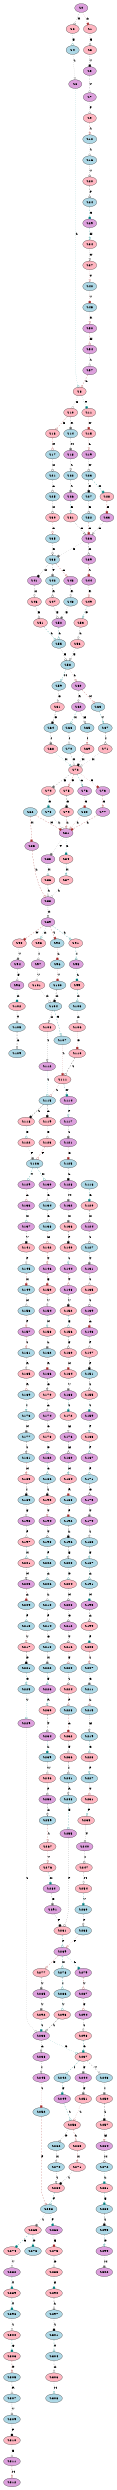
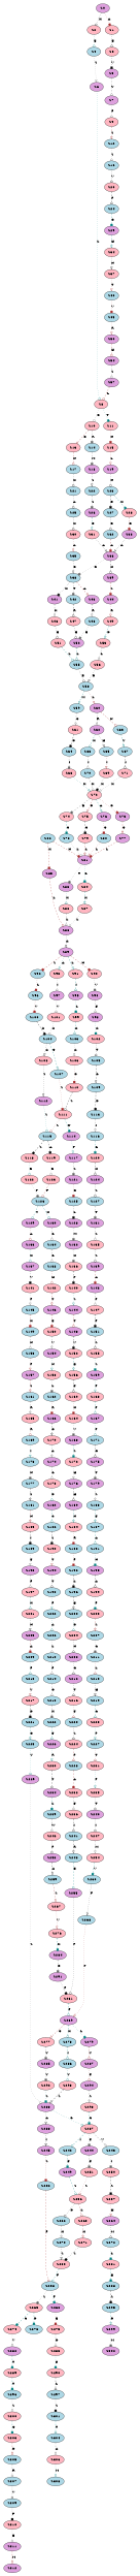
  strict digraph {
    node [fillcolor=lightpink style=filled]
    edge [arrowhead=odot color=teal style=dashed]
    S0 [fillcolor=plum]
    S1
    S2
    S3
    S4 [fillcolor=lightblue]
    S5 [fillcolor=plum]
    S6 [fillcolor=plum]
    S7 [fillcolor=plum]
    S8
    S9
    S10
    S11
    S12 [fillcolor=lightblue]
    S13
    S14 [fillcolor=lightblue]
    S15
    S16 [fillcolor=lightblue]
    S17 [fillcolor=lightblue]
    S18 [fillcolor=plum]
    S19 [fillcolor=plum]
    S20
    S21 [fillcolor=lightblue]
    S22 [fillcolor=lightblue]
    S23 [fillcolor=lightblue]
    S24 [fillcolor=lightblue]
    S25 [fillcolor=lightblue]
    S26 [fillcolor=plum]
    S27 [fillcolor=lightblue]
    S28
    S29 [fillcolor=plum]
    S30
    S31
    S32 [fillcolor=lightblue]
    S33 [fillcolor=plum]
    S34
    S35 [fillcolor=lightblue]
    S36 [fillcolor=plum]
    S37
    S38 [fillcolor=lightblue]
    S39 [fillcolor=plum]
    S40 [fillcolor=lightblue]
    S41 [fillcolor=plum]
    S42 [fillcolor=lightblue]
    S43 [fillcolor=plum]
    S44 [fillcolor=plum]
    S45 [fillcolor=lightblue]
    S46
    S47
    S48 [fillcolor=lightblue]
    S49
    S50 [fillcolor=plum]
    S51
    S52 [fillcolor=plum]
    S53
    S54 [fillcolor=plum]
    S55 [fillcolor=lightblue]
    S56
    S57 [fillcolor=plum]
    S58 [fillcolor=lightblue]
    S59 [fillcolor=lightblue]
    S60 [fillcolor=plum]
    S61
    S62 [fillcolor=plum]
    S63 [fillcolor=lightblue]
    S64 [fillcolor=lightblue]
    S65 [fillcolor=lightblue]
    S66 [fillcolor=lightblue]
    S67 [fillcolor=lightblue]
    S68
    S69
    S70 [fillcolor=lightblue]
    S71
    S72
    S73 [fillcolor=plum]
    S74
    S75
    S76 [fillcolor=plum]
    S77 [fillcolor=plum]
    S78 [fillcolor=lightblue]
    S79
    S80 [fillcolor=lightblue]
    S81 [fillcolor=plum]
    S83 [fillcolor=plum]
    S84
    S82 [fillcolor=lightblue]
    S85 [fillcolor=plum]
    S86
    S87
    S88 [fillcolor=plum]
    S89 [fillcolor=plum]
    S90
    S91
    S92 [fillcolor=lightblue]
    S93
    S94 [fillcolor=plum]
    S95 [fillcolor=plum]
    S96 [fillcolor=lightblue]
    S97 [fillcolor=plum]
    S98 [fillcolor=plum]
    S99
    S100 [fillcolor=lightblue]
    S101
    S102
    S103 [fillcolor=lightblue]
    S104 [fillcolor=lightblue]
    S105 [fillcolor=lightblue]
    S106
    S107 [fillcolor=lightblue]
    S108
    S109 [fillcolor=lightblue]
    S110
    S111
    S112 [fillcolor=plum]
+   S113 [fillcolor=lightblue]
    S114 [fillcolor=plum]
    S115 [fillcolor=lightblue]
    S116 [fillcolor=lightblue]
    S117 [fillcolor=plum]
    S118
    S119
    S120
    S121 [fillcolor=plum]
    S122
    S123
    S124 [fillcolor=plum]
    S125 [fillcolor=lightblue]
    S126 [fillcolor=lightblue]
    S127 [fillcolor=lightblue]
    S128 [fillcolor=plum]
    S129 [fillcolor=plum]
    S130 [fillcolor=plum]
    S131 [fillcolor=plum]
    S132 [fillcolor=plum]
    S133 [fillcolor=plum]
    S134 [fillcolor=lightblue]
    S135
    S136
    S137 [fillcolor=plum]
    S138 [fillcolor=lightblue]
    S139 [fillcolor=plum]
    S140
    S141
    S142
    S143 [fillcolor=plum]
    S144 [fillcolor=plum]
    S145 [fillcolor=lightblue]
    S146 [fillcolor=plum]
    S147
    S148 [fillcolor=plum]
    S149 [fillcolor=lightblue]
    S150
    S151 [fillcolor=lightblue]
    S152
    S153 [fillcolor=lightblue]
    S154 [fillcolor=plum]
    S155
    S156
    S157 [fillcolor=plum]
    S158
    S159 [fillcolor=plum]
    S160
    S161 [fillcolor=lightblue]
    S162 [fillcolor=lightblue]
    S163
    S164
    S165
    S166 [fillcolor=plum]
    S167 [fillcolor=plum]
    S168 [fillcolor=plum]
    S169 [fillcolor=lightblue]
    S170
    S171 [fillcolor=lightblue]
    S172
    S173 [fillcolor=lightblue]
    S174 [fillcolor=plum]
    S175 [fillcolor=plum]
    S176 [fillcolor=plum]
    S177 [fillcolor=lightblue]
    S178
    S179 [fillcolor=plum]
    S180 [fillcolor=plum]
    S181 [fillcolor=lightblue]
    S182 [fillcolor=plum]
    S183 [fillcolor=lightblue]
    S184
    S185
    S186 [fillcolor=lightblue]
    S187 [fillcolor=lightblue]
    S188 [fillcolor=lightblue]
    S189 [fillcolor=lightblue]
    S190
    S191 [fillcolor=lightblue]
    S192 [fillcolor=lightblue]
    S193 [fillcolor=plum]
    S194 [fillcolor=plum]
    S195 [fillcolor=plum]
    S196 [fillcolor=lightblue]
    S197
    S198 [fillcolor=lightblue]
    S199
    S200 [fillcolor=lightblue]
    S201
    S202 [fillcolor=lightblue]
    S203
    S204
    S205 [fillcolor=plum]
    S206 [fillcolor=lightblue]
    S207 [fillcolor=lightblue]
    S208 [fillcolor=plum]
    S209 [fillcolor=lightblue]
    S210 [fillcolor=lightblue]
    S211 [fillcolor=lightblue]
    S212 [fillcolor=plum]
    S213 [fillcolor=lightblue]
    S214 [fillcolor=lightblue]
    S215 [fillcolor=lightblue]
    S216
    S217
    S218 [fillcolor=lightblue]
    S219 [fillcolor=lightblue]
    S220 [fillcolor=lightblue]
    S221 [fillcolor=lightblue]
    S222 [fillcolor=lightblue]
    S223
    S224
    S225 [fillcolor=lightblue]
    S226 [fillcolor=plum]
    S227 [fillcolor=lightblue]
    S228 [fillcolor=lightblue]
    S229 [fillcolor=plum]
    S230
    S231
    S232
    S233 [fillcolor=plum]
    S234 [fillcolor=plum]
    S235
    S236
    S237
    S238 [fillcolor=plum]
    S239 [fillcolor=lightblue]
    S240 [fillcolor=plum]
    S241 [fillcolor=lightblue]
    S242 [fillcolor=lightblue]
    S243 [fillcolor=lightblue]
    S244 [fillcolor=plum]
    S245 [fillcolor=plum]
    S246
    S247
    S248 [fillcolor=lightblue]
    S249 [fillcolor=plum]
    S250
    S251
    S252 [fillcolor=lightblue]
    S253 [fillcolor=plum]
    S254
    S255 [fillcolor=plum]
    S256
    S257
    S258 [fillcolor=lightblue]
    S259 [fillcolor=lightblue]
    S260 [fillcolor=lightblue]
    S261
    S262 [fillcolor=lightblue]
    S263
    S264 [fillcolor=plum]
    S265
    S266 [fillcolor=plum]
    S267
    S268 [fillcolor=lightblue]
    S269 [fillcolor=plum]
    S270 [fillcolor=lightblue]
    S271
    S272 [fillcolor=lightblue]
    S273 [fillcolor=lightblue]
    S274
    S275
    S276
    S277
    S278 [fillcolor=lightblue]
    S279 [fillcolor=plum]
    S280
    S281
    S282 [fillcolor=plum]
    S283
    S284 [fillcolor=plum]
    S285 [fillcolor=plum]
    S286 [fillcolor=lightblue]
    S287 [fillcolor=plum]
    S288 [fillcolor=lightblue]
    S289
    S290
    S291 [fillcolor=plum]
    S292
    S293
    S294 [fillcolor=plum]
    S295 [fillcolor=lightblue]
    S296 [fillcolor=lightblue]
    S297 [fillcolor=lightblue]
    S298
    S299 [fillcolor=plum]
    S300
    S301 [fillcolor=lightblue]
    S302 [fillcolor=plum]
    S303
    S304 [fillcolor=lightblue]
    S305 [fillcolor=lightblue]
    S306
    S307 [fillcolor=lightblue]
    S308 [fillcolor=lightblue]
    S309 [fillcolor=lightblue]
    S310
    S311 [fillcolor=plum]
    S312 [fillcolor=plum]
    S0 -> S1 [arrowhead=box color=brown label=A style=dotted]
    S0 -> S2 [color=black label=K style=dotted]
    S1 -> S3 [color=black label=E style=dotted]
    S2 -> S4 [label=E style=dotted]
    S3 -> S5 [arrowhead=box color=black label=V style=dotted]
    S4 -> S6 [arrowhead=onormal color=gray40 label=S style=dotted]
    S5 -> S7 [color=gray40 label=Y]
    S6 -> S8 [label=L style=dotted]
    S7 -> S9 [color=gray40 label=P style=dotted]
    S8 -> S10 [color=gray40 label=Q style=dotted]
    S8 -> S11 [arrowhead=box label=T style=dotted]
    S9 -> S12 [arrowhead=onormal color=brown label=S]
    S10 -> S13 [color=brown label=Q]
    S10 -> S14 [arrowhead=box color=gray40 label=R]
    S11 -> S15 [arrowhead=box color=brown label=N style=dotted]
    S12 -> S16 [color=gray40 label=S style=dotted]
    S13 -> S17 [color=brown label=N]
    S14 -> S18 [arrowhead=box color=gray40 label=M]
    S15 -> S19 [arrowhead=onormal color=brown label=L style=dotted]
    S16 -> S20 [color=black label=V style=dotted]
    S17 -> S21 [color=black label=K style=dotted]
    S18 -> S22 [arrowhead=onormal color=black label=S style=dotted]
    S19 -> S23 [color=black label=N style=dotted]
    S20 -> S24 [color=black label=P]
    S21 -> S25 [color=black label=A style=dotted]
    S22 -> S26 [arrowhead=box color=gray40 label=S]
    S23 -> S27 [arrowhead=box color=black label=D]
    S23 -> S28 [arrowhead=box label=K]
    S24 -> S29 [arrowhead=box label=Q]
    S25 -> S30 [color=black label=K style=dotted]
    S26 -> S31 [arrowhead=onormal label=E]
    S27 -> S32 [color=black label=E style=dotted]
    S28 -> S33 [arrowhead=box color=brown label=E]
    S29 -> S34 [arrowhead=onormal label=H]
    S30 -> S35 [arrowhead=onormal color=brown label=A style=dotted]
    S31 -> S36 [arrowhead=onormal color=black label=A style=dotted]
    S32 -> S36 [arrowhead=box color=brown label=A]
    S33 -> S36 [arrowhead=onormal color=black label=A style=dotted]
    S34 -> S37 [arrowhead=onormal color=black label=N style=dotted]
    S35 -> S38 [arrowhead=onormal color=black label=Q style=dotted]
    S36 -> S38 [arrowhead=box color=gray40 label=Q style=dotted]
    S36 -> S39 [color=black label=K]
    S37 -> S40 [arrowhead=onormal color=brown label=T style=dotted]
    S38 -> S41 [arrowhead=box color=black label=K style=dotted]
    S38 -> S42 [arrowhead=box color=gray40 label=T]
    S38 -> S43 [arrowhead=onormal color=brown label=A]
    S39 -> S44 [arrowhead=box color=brown label=S]
    S40 -> S45 [arrowhead=box color=brown label=V style=dotted]
    S41 -> S46 [arrowhead=onormal color=gray40 label=K]
    S42 -> S47 [color=black label=R]
    S43 -> S48 [arrowhead=onormal color=gray40 label=R]
    S44 -> S49 [arrowhead=onormal color=brown label=R style=dotted]
    S45 -> S50 [arrowhead=onormal color=brown label=R style=dotted]
    S46 -> S51 [color=black label=E style=dotted]
    S47 -> S52 [color=black label=E style=dotted]
    S48 -> S52 [arrowhead=box color=gray40 label=E style=dotted]
    S49 -> S53 [arrowhead=onormal label=D]
    S50 -> S54 [color=brown label=H]
    S51 -> S55 [label=L]
    S52 -> S55 [label=L]
    S53 -> S56 [arrowhead=onormal color=gray40 label=L]
    S54 -> S57 [color=gray40 label=S]
    S55 -> S58 [color=black label=E style=dotted]
    S56 -> S58 [arrowhead=onormal color=black label=E style=dotted]
    S57 -> S8 [color=brown label=L]
    S58 -> S59 [arrowhead=onormal label=M]
    S58 -> S60 [arrowhead=onormal color=brown label=L style=dotted]
    S59 -> S61 [arrowhead=onormal color=gray40 label=Q]
    S60 -> S62 [arrowhead=onormal color=gray40 label=R]
    S60 -> S63 [color=brown label=N]
    S61 -> S64 [arrowhead=box color=black label=D]
    S62 -> S65 [arrowhead=onormal color=black label=H style=dotted]
    S62 -> S66 [label=K]
    S63 -> S67 [arrowhead=onormal label=Y]
    S64 -> S68 [arrowhead=box color=gray40 label=I]
    S65 -> S69 [arrowhead=onormal color=brown label=I style=dotted]
    S66 -> S70 [color=gray40 label=I]
    S67 -> S71 [color=black label=I]
    S68 -> S72 [arrowhead=onormal label=K style=dotted]
    S69 -> S72 [arrowhead=box color=black label=K style=dotted]
    S70 -> S72 [color=gray40 label=K]
    S71 -> S72 [arrowhead=onormal color=gray40 label=K style=dotted]
    S72 -> S73 [arrowhead=box color=brown label=Q style=dotted]
    S72 -> S74 [arrowhead=box color=gray40 label=E]
    S72 -> S75 [arrowhead=onormal color=brown label=D]
    S72 -> S76 [arrowhead=onormal label=A]
    S73 -> S77 [arrowhead=onormal color=brown label=Q]
    S74 -> S78 [arrowhead=box label=Q]
    S75 -> S79 [arrowhead=box color=black label=Q]
    S76 -> S80 [arrowhead=box color=brown label=Q style=dotted]
    S77 -> S81 [arrowhead=box color=brown label=L]
    S78 -> S81 [color=gray40 label=L style=dotted]
    S79 -> S81 [arrowhead=onormal color=brown label=L]
    S80 -> S81 [arrowhead=onormal color=brown label=L style=dotted]
    S81 -> S83 [arrowhead=box color=gray40 label=T style=dotted]
    S81 -> S84 [arrowhead=box label=G style=dotted]
    S83 -> S86 [label=K style=dotted]
    S84 -> S87 [arrowhead=onormal label=K]
    S82 -> S81 [arrowhead=box color=brown label=N]
    S82 -> S85 [arrowhead=box color=brown label=K]
    S85 -> S88 [color=brown label=L]
    S86 -> S88 [color=gray40 label=L]
    S87 -> S88 [color=gray40 label=L style=dotted]
    S88 -> S89 [arrowhead=onormal color=black label=A style=dotted]
    S89 -> S90 [arrowhead=box color=brown label=N]
    S89 -> S91 [arrowhead=onormal label=L]
    S89 -> S92 [arrowhead=box color=brown label=S]
    S89 -> S93 [arrowhead=onormal label=A style=dotted]
    S90 -> S94 [arrowhead=box color=gray40 label=V style=dotted]
    S91 -> S95 [label=I]
    S92 -> S96 [arrowhead=box color=brown label=L style=dotted]
    S93 -> S97 [color=gray40 label=I style=dotted]
    S94 -> S98 [color=gray40 label=F]
    S95 -> S99 [arrowhead=box label=L style=dotted]
    S96 -> S100 [arrowhead=box color=brown label=V style=dotted]
    S97 -> S101 [color=gray40 label=V style=dotted]
    S98 -> S102 [arrowhead=box label=A style=dotted]
    S99 -> S103 [label=A]
    S100 -> S104 [arrowhead=box color=black label=A]
    S101 -> S104 [color=gray40 label=A style=dotted]
    S102 -> S105 [color=black label=T style=dotted]
    S103 -> S106 [arrowhead=onormal color=gray40 label=A style=dotted]
    S104 -> S107 [arrowhead=onormal label=Q]
    S104 -> S108 [arrowhead=onormal color=black label=A style=dotted]
    S105 -> S109 [arrowhead=onormal color=black label=G]
    S106 -> S110 [arrowhead=box color=brown label=Q style=dotted]
    S107 -> S111 [arrowhead=box color=brown label=S style=dotted]
    S108 -> S112 [arrowhead=onormal color=black label=S style=dotted]
+   S109 -> S113 [arrowhead=box color=black label=D]
    S110 -> S111 [color=black label=S]
    S111 -> S114 [arrowhead=box label=N]
    S111 -> S115 [color=brown label=S style=dotted]
    S112 -> S115 [label=S style=dotted]
+   S113 -> S116 [arrowhead=onormal color=gray40 label=I]
    S114 -> S117 [arrowhead=onormal label=P style=dotted]
    S115 -> S118 [arrowhead=box color=black label=S]
    S115 -> S119 [arrowhead=box color=black label=A]
    S116 -> S120 [arrowhead=box label=G]
    S117 -> S121 [arrowhead=box color=gray40 label=S]
    S118 -> S122 [label=E style=dotted]
    S119 -> S123 [color=gray40 label=E style=dotted]
    S120 -> S124 [color=black label=K]
    S121 -> S125 [arrowhead=box color=brown label=Q style=dotted]
    S122 -> S126 [arrowhead=box color=gray40 label=P style=dotted]
    S123 -> S126 [color=brown label=P]
    S124 -> S127 [color=black label=S style=dotted]
    S125 -> S128 [arrowhead=box color=black label=L style=dotted]
    S126 -> S129 [label=Y]
    S126 -> S130 [label=K]
    S127 -> S131 [arrowhead=box color=gray40 label=T]
    S128 -> S132 [arrowhead=box color=gray40 label=M style=dotted]
    S129 -> S133 [color=brown label=A style=dotted]
    S130 -> S134 [color=gray40 label=G]
    S131 -> S135 [color=gray40 label=S]
    S132 -> S136 [arrowhead=box color=gray40 label=K style=dotted]
    S133 -> S137 [label=K style=dotted]
    S134 -> S138 [color=gray40 label=G]
    S135 -> S139 [color=black label=S style=dotted]
    S136 -> S140 [arrowhead=box color=black label=P]
    S137 -> S141 [arrowhead=box color=black label=V style=dotted]
    S138 -> S142 [color=brown label=H style=dotted]
    S139 -> S143 [arrowhead=box color=brown label=A]
    S140 -> S144 [arrowhead=onormal label=S style=dotted]
    S141 -> S145 [arrowhead=onormal color=gray40 label=P style=dotted]
    S142 -> S146 [arrowhead=onormal color=brown label=T]
    S143 -> S147 [color=gray40 label=P]
    S144 -> S148 [color=brown label=T]
    S145 -> S149 [arrowhead=box color=brown label=K]
    S146 -> S150 [arrowhead=box color=brown label=E]
    S147 -> S151 [arrowhead=box color=black label=P]
    S148 -> S152 [arrowhead=box color=black label=V]
    S149 -> S153 [color=gray40 label=N]
    S150 -> S154 [arrowhead=onormal color=gray40 label=V]
    S151 -> S155 [color=black label=S]
-   S152 -> S156 [label=E]
+   S152 -> S156 [arrowhead=onormal label=E]
    S153 -> S157 [arrowhead=onormal color=brown label=P style=dotted]
    S154 -> S158 [arrowhead=onormal label=N style=dotted]
    S155 -> S159 [arrowhead=box label=S style=dotted]
    S156 -> S160 [color=black label=F]
    S157 -> S161 [arrowhead=onormal color=brown label=S]
    S158 -> S162 [arrowhead=box color=gray40 label=L style=dotted]
    S159 -> S163 [arrowhead=onormal label=P style=dotted]
    S160 -> S164 [arrowhead=box color=brown label=N style=dotted]
    S161 -> S165 [arrowhead=onormal color=gray40 label=R]
    S162 -> S166 [arrowhead=box color=brown label=R style=dotted]
    S163 -> S167 [label=P]
    S164 -> S168 [arrowhead=box color=gray40 label=V style=dotted]
    S165 -> S169 [color=brown label=R style=dotted]
    S166 -> S170 [arrowhead=onormal color=black label=Q]
    S167 -> S171 [label=P style=dotted]
    S168 -> S172 [arrowhead=box label=S]
    S169 -> S173 [arrowhead=onormal label=I style=dotted]
    S170 -> S174 [arrowhead=onormal color=gray40 label=A]
    S171 -> S175 [color=black label=Q]
    S172 -> S176 [arrowhead=onormal color=gray40 label=H style=dotted]
    S173 -> S177 [arrowhead=box color=gray40 label=N style=dotted]
    S174 -> S178 [color=gray40 label=G]
    S175 -> S179 [arrowhead=box color=gray40 label=T]
    S176 -> S180 [color=black label=H]
    S177 -> S181 [arrowhead=onormal color=black label=S]
    S178 -> S182 [label=D style=dotted]
    S179 -> S183 [arrowhead=onormal color=gray40 label=S]
    S180 -> S184 [arrowhead=onormal label=N]
    S181 -> S185 [arrowhead=onormal color=brown label=N]
    S182 -> S186 [label=C]
    S183 -> S187 [arrowhead=onormal label=F]
    S184 -> S188 [arrowhead=box color=brown label=R style=dotted]
    S185 -> S189 [arrowhead=box color=black label=I]
    S186 -> S190 [arrowhead=box color=black label=S]
    S187 -> S191 [label=A]
    S188 -> S192 [arrowhead=box color=brown label=P style=dotted]
    S189 -> S193 [arrowhead=onormal color=gray40 label=F style=dotted]
    S190 -> S194 [arrowhead=onormal color=brown label=T style=dotted]
    S191 -> S195 [arrowhead=box label=N style=dotted]
    S192 -> S196 [arrowhead=box color=black label=L]
    S193 -> S197 [color=gray40 label=P]
    S194 -> S198 [color=black label=T style=dotted]
    S195 -> S199 [color=black label=A]
    S196 -> S200 [arrowhead=onormal color=black label=E]
    S197 -> S201 [label=K]
    S198 -> S202 [arrowhead=onormal label=P style=dotted]
    S199 -> S203 [arrowhead=box label=P style=dotted]
    S200 -> S204 [label=D style=dotted]
    S201 -> S205 [arrowhead=onormal color=black label=N style=dotted]
    S202 -> S206 [label=A style=dotted]
    S203 -> S207 [arrowhead=onormal color=brown label=S]
    S204 -> S208 [color=black label=N style=dotted]
    S205 -> S209 [arrowhead=box color=brown label=A]
    S206 -> S210 [color=gray40 label=L style=dotted]
    S207 -> S211 [arrowhead=box color=gray40 label=G style=dotted]
    S208 -> S212 [color=black label=Q style=dotted]
    S209 -> S213 [label=P style=dotted]
    S210 -> S214 [color=gray40 label=P]
    S211 -> S215 [color=brown label=L style=dotted]
    S212 -> S216 [color=black label=T style=dotted]
    S213 -> S217 [arrowhead=onormal color=brown label=Y style=dotted]
    S214 -> S218 [color=gray40 label=Q]
    S215 -> S219 [arrowhead=onormal color=black label=H style=dotted]
    S216 -> S220 [color=brown label=F style=dotted]
    S217 -> S221 [arrowhead=box color=black label=D]
    S218 -> S222 [arrowhead=box color=gray40 label=K]
    S219 -> S223 [label=G]
    S220 -> S224 [color=black label=S style=dotted]
    S221 -> S225 [arrowhead=onormal label=Q]
    S222 -> S226 [label=F]
    S223 -> S227 [arrowhead=onormal label=P style=dotted]
    S224 -> S228 [color=brown label=P]
    S225 -> S229 [label=Y style=dotted]
    S226 -> S230 [arrowhead=onormal label=R style=dotted]
    S227 -> S231 [color=brown label=T style=dotted]
    S228 -> S232 [arrowhead=box color=brown label=A]
    S229 -> S233 [color=gray40 label=S style=dotted]
    S230 -> S234 [color=black label=T]
    S231 -> S235 [arrowhead=onormal label=P style=dotted]
    S232 -> S236 [color=gray40 label=F]
    S233 -> S237 [label=G style=dotted]
    S233 -> S238 [arrowhead=onormal color=black label=A style=dotted]
    S234 -> S239 [arrowhead=box label=L]
    S235 -> S240 [color=black label=T style=dotted]
    S236 -> S241 [color=black label=I]
    S237 -> S242 [label=I]
    S237 -> S243 [arrowhead=onormal color=gray40 label=V]
    S237 -> S244 [arrowhead=box color=gray40 label=F style=dotted]
    S238 -> S245 [arrowhead=onormal color=black label=I style=dotted]
    S239 -> S246 [color=gray40 label=W]
    S240 -> S247 [color=black label=I style=dotted]
    S241 -> S248 [arrowhead=onormal color=black label=R]
    S242 -> S249 [arrowhead=box label=F]
    S243 -> S250 [arrowhead=box color=gray40 label=I style=dotted]
    S244 -> S251 [arrowhead=box color=gray40 label=F]
    S245 -> S252 [arrowhead=box color=brown label=S style=dotted]
    S246 -> S253 [color=black label=P style=dotted]
    S247 -> S254 [arrowhead=onormal color=gray40 label=M]
    S248 -> S255 [label=E]
    S249 -> S256 [label=S]
    S250 -> S257 [arrowhead=box color=black label=S]
    S251 -> S256 [color=brown label=S style=dotted]
    S252 -> S258 [color=brown label=P]
    S253 -> S259 [arrowhead=onormal color=black label=A]
    S254 -> S260 [arrowhead=box label=V]
    S255 -> S261 [color=black label=P style=dotted]
    S256 -> S262 [color=black label=D style=dotted]
    S256 -> S263 [color=brown label=L]
    S257 -> S264 [arrowhead=onormal color=brown label=H style=dotted]
    S258 -> S265 [arrowhead=box color=gray40 label=S style=dotted]
    S258 -> S266 [arrowhead=box label=P style=dotted]
    S259 -> S267 [arrowhead=onormal color=brown label=S]
    S260 -> S268 [arrowhead=onormal color=black label=P style=dotted]
    S261 -> S269 [label=P]
    S262 -> S270 [arrowhead=onormal color=gray40 label=K]
    S263 -> S271 [arrowhead=onormal color=brown label=K]
    S264 -> S272 [color=black label=M style=dotted]
    S265 -> S273 [arrowhead=box label=D]
    S265 -> S274 [arrowhead=box label=G]
    S266 -> S275 [arrowhead=box color=brown label=E style=dotted]
    S267 -> S276 [arrowhead=onormal color=brown label=V style=dotted]
    S268 -> S269 [arrowhead=onormal color=brown label=P style=dotted]
    S269 -> S277 [arrowhead=onormal color=brown label=Q]
    S269 -> S278 [label=K]
    S269 -> S279 [arrowhead=box label=L style=dotted]
    S270 -> S280 [arrowhead=onormal color=black label=S style=dotted]
    S271 -> S280 [arrowhead=box color=black label=S style=dotted]
    S272 -> S281 [arrowhead=box label=L style=dotted]
    S274 -> S282 [arrowhead=onormal color=gray40 label=V style=dotted]
    S275 -> S283 [color=gray40 label=D]
    S276 -> S284 [arrowhead=box label=K]
    S277 -> S285 [arrowhead=box color=gray40 label=Y]
    S278 -> S286 [label=I]
    S279 -> S287 [color=brown label=Y]
    S280 -> S258 [label=P]
    S281 -> S288 [arrowhead=box label=E]
    S282 -> S289 [arrowhead=box label=T]
    S283 -> S290 [arrowhead=box label=F style=dotted]
    S284 -> S291 [arrowhead=box color=gray40 label=E]
    S285 -> S292 [arrowhead=box color=gray40 label=Y style=dotted]
    S286 -> S293 [label=Y style=dotted]
    S287 -> S294 [color=brown label=F style=dotted]
    S288 -> S295 [arrowhead=box color=black label=S]
    S289 -> S296 [arrowhead=box label=T]
    S290 -> S297 [color=black label=L]
    S291 -> S261 [arrowhead=box color=black label=P style=dotted]
    S292 -> S233 [arrowhead=box label=S style=dotted]
    S293 -> S233 [arrowhead=onormal color=black label=S]
    S294 -> S298 [arrowhead=onormal color=gray40 label=S]
    S295 -> S299 [arrowhead=onormal label=D]
    S296 -> S300 [arrowhead=onormal color=gray40 label=S style=dotted]
    S297 -> S301 [arrowhead=box color=black label=S style=dotted]
    S298 -> S237 [arrowhead=box label=G]
    S299 -> S302 [arrowhead=box color=gray40 label=M style=dotted]
    S300 -> S303 [arrowhead=box label=Q]
    S301 -> S304 [label=T]
    S303 -> S305 [arrowhead=onormal color=brown label=D]
    S304 -> S306 [arrowhead=onormal color=gray40 label=A]
    S305 -> S307 [color=gray40 label=R]
    S306 -> S308 [arrowhead=onormal label=M style=dotted]
    S307 -> S309 [color=black label=V style=dotted]
    S309 -> S310 [arrowhead=box color=black label=P style=dotted]
    S310 -> S311 [color=gray40 label=E style=dotted]
    S311 -> S312 [arrowhead=onormal color=brown label=M]
  }
